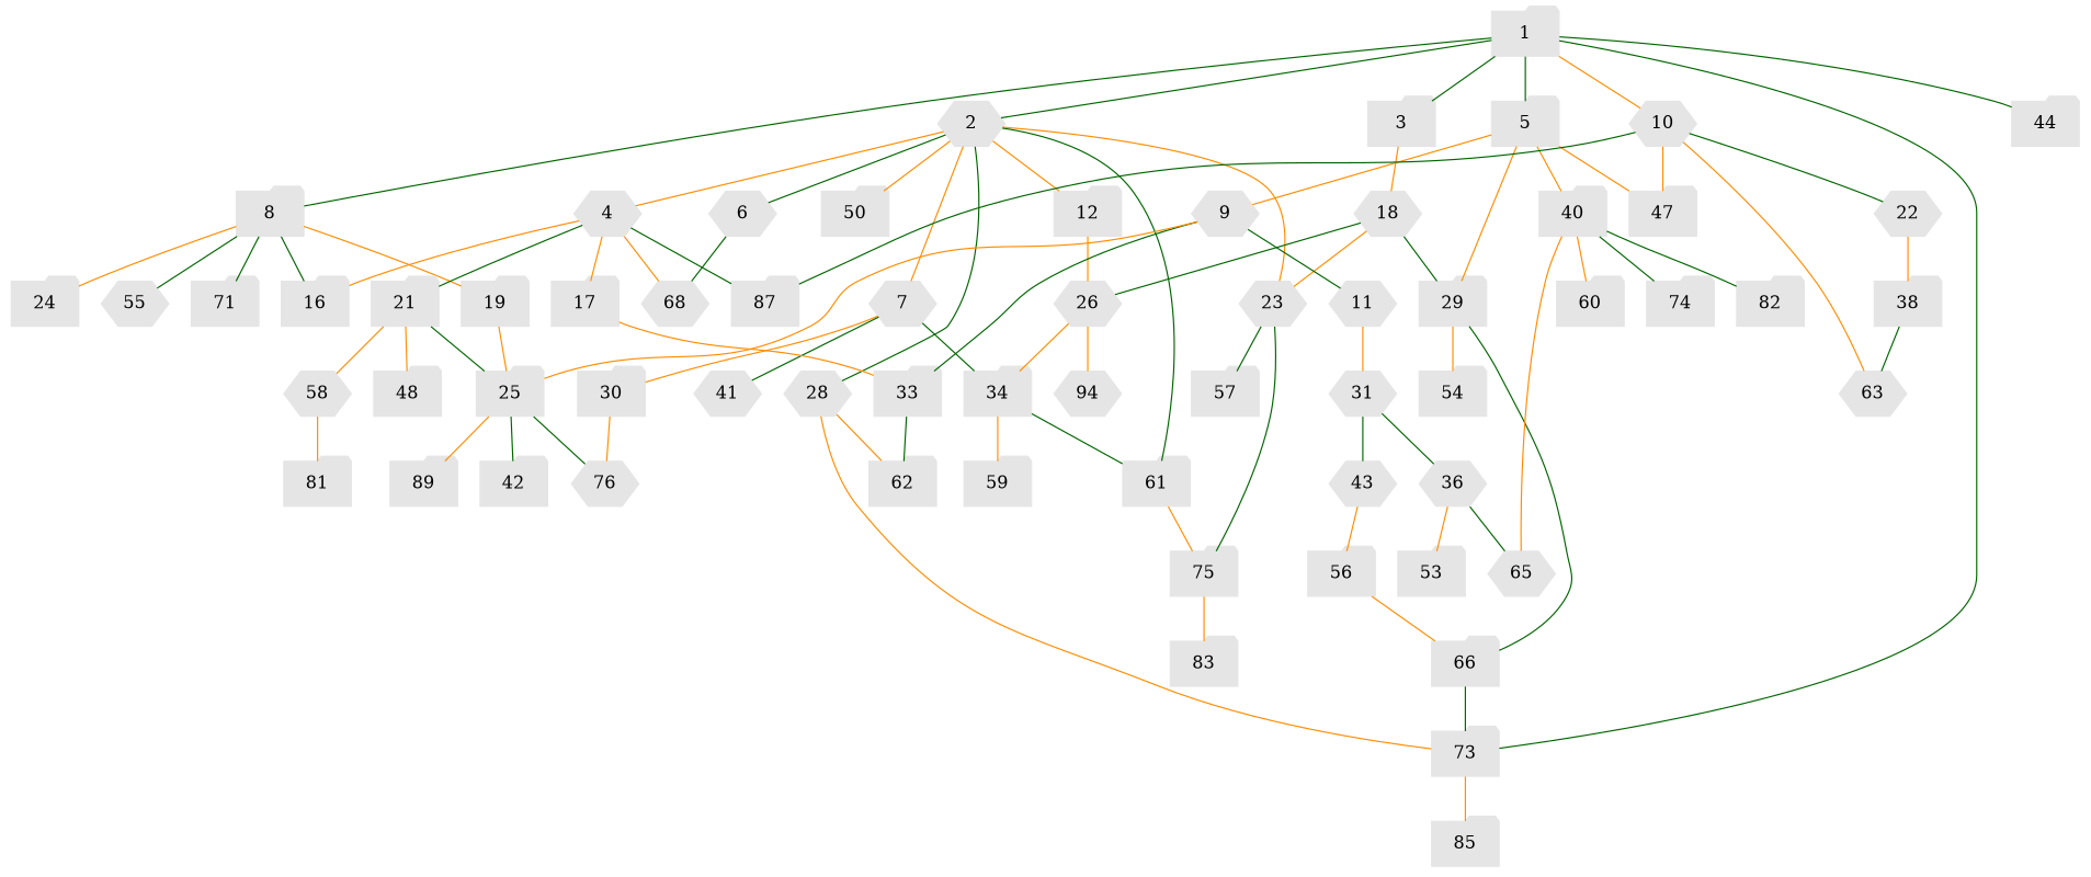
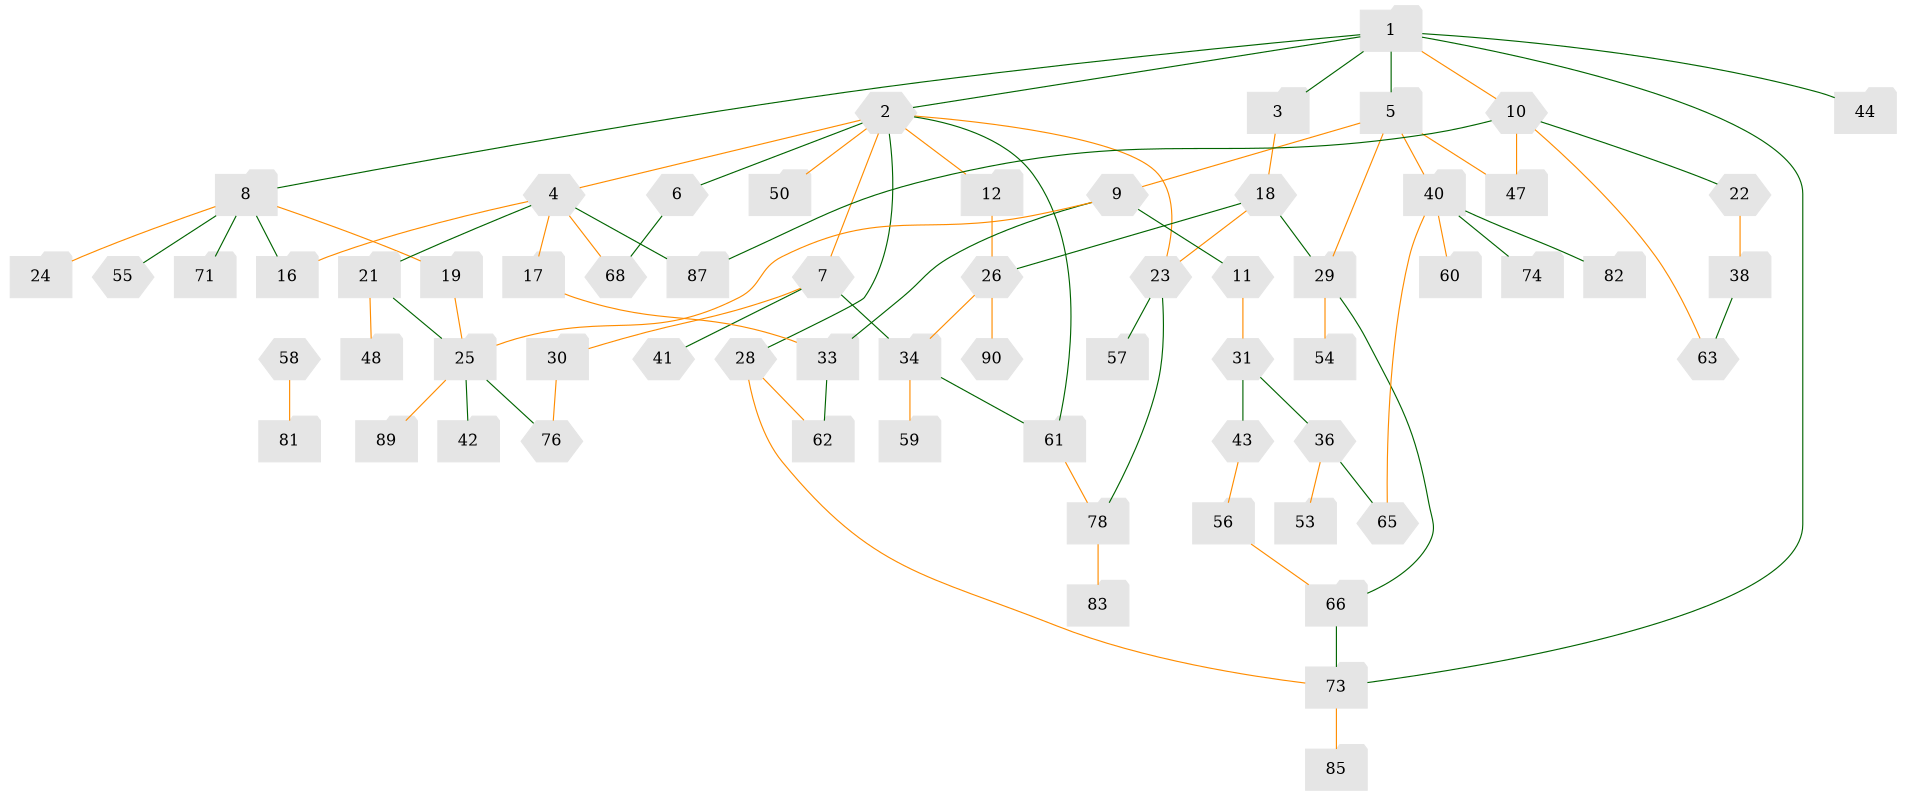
  graph {
    node [color=gray90 shape=folder style=filled]
    edge [color=darkorange]
    1 [super="+86"]
    2 [shape=hexagon super="+15"]
    3
    5 [super="+91"]
    8 [super="+14"]
    10 [shape=hexagon super="+20"]
    44
    73 [super="+88"]
    4 [shape=hexagon super="+79"]
    6 [shape=hexagon super="+72"]
    7 [shape=hexagon super="+13"]
    12
    23 [shape=hexagon]
    28 [shape=hexagon super="+70"]
    50
    61
    18 [shape=hexagon super="+80"]
    9 [shape=hexagon super="+35"]
    29
    40 [super="+64"]
    47 [super="+69"]
    16 [super="+39"]
    19 [super="+27"]
    24
    55 [shape=hexagon]
    71
    87
    22 [shape=hexagon]
    63 [shape=hexagon super="+75"]
    85
    17
    21 [super="+45"]
    68 [shape=hexagon super="+77"]
    30
    34 [super="+67"]
    41 [shape=hexagon]
    26 [shape=hexagon super="+46"]
    57
-   78 [super="+92" label=75]
+   78 [super="+92"]
    62
    33 [super="+51"]
    25 [super="+37"]
    48
    58 [shape=hexagon]
    11 [shape=hexagon]
    54
    66 [super="+84"]
    65 [shape=hexagon]
    60
    74
    82
    76 [shape=hexagon]
    59
    31 [shape=hexagon super="+32"]
    42
    89
    38 [super="+52"]
    36 [shape=hexagon super="+49"]
    43 [shape=hexagon]
-   90 [shape=hexagon label=94]
+   90 [shape=hexagon]
    81
    83
    53
    56
    1 -- 2 [color=darkgreen]
    1 -- 3 [color=darkgreen]
    1 -- 5 [color=darkgreen]
    1 -- 8 [color=darkgreen]
    1 -- 10
    1 -- 44 [color=darkgreen]
    1 -- 73 [color=darkgreen]
    2 -- 4
    2 -- 6 [color=darkgreen]
    2 -- 7
    2 -- 12
    2 -- 23
    2 -- 28 [color=darkgreen]
    2 -- 50
    2 -- 61 [color=darkgreen]
    3 -- 18
    5 -- 9
    5 -- 29
    5 -- 40
    5 -- 47
    8 -- 16 [color=darkgreen]
    8 -- 19
    8 -- 24
    8 -- 55 [color=darkgreen]
    8 -- 71 [color=darkgreen]
    10 -- 47
    10 -- 87 [color=darkgreen]
    10 -- 22 [color=darkgreen]
    10 -- 63
    73 -- 85
    4 -- 16
    4 -- 87 [color=darkgreen]
    4 -- 17
    4 -- 21 [color=darkgreen]
    4 -- 68
    6 -- 68 [color=darkgreen]
    7 -- 30
    7 -- 34 [color=darkgreen]
    7 -- 41 [color=darkgreen]
    12 -- 26 [weight=2]
    23 -- 57 [color=darkgreen]
    23 -- 78 [color=darkgreen]
    28 -- 73
    28 -- 62
    61 -- 78
    18 -- 23
    18 -- 29 [color=darkgreen]
    18 -- 26 [color=darkgreen]
    9 -- 33 [color=darkgreen]
    9 -- 25
    9 -- 11 [color=darkgreen]
    29 -- 54
    29 -- 66 [color=darkgreen]
    40 -- 65
    40 -- 60
    40 -- 74 [color=darkgreen]
    40 -- 82 [color=darkgreen]
    19 -- 25
    22 -- 38
    17 -- 33 [weight=2]
    21 -- 25 [color=darkgreen]
    21 -- 48
-   21 -- 58
    30 -- 76
    34 -- 61 [color=darkgreen]
    34 -- 59
    26 -- 34
    26 -- 90
    78 -- 83
    33 -- 62 [color=darkgreen]
    25 -- 76 [color=darkgreen]
    25 -- 42 [color=darkgreen]
    25 -- 89
    58 -- 81
    11 -- 31
    66 -- 73 [color=darkgreen]
    31 -- 36 [color=darkgreen]
    31 -- 43 [color=darkgreen]
    38 -- 63 [color=darkgreen]
    36 -- 65 [color=darkgreen]
    36 -- 53
    43 -- 56
    56 -- 66
  }
